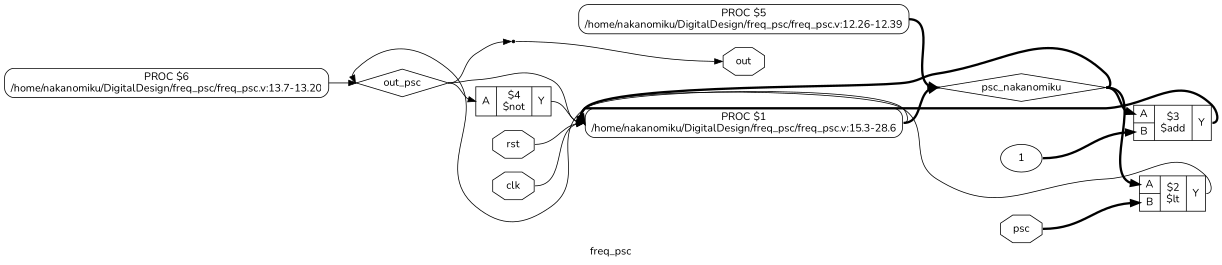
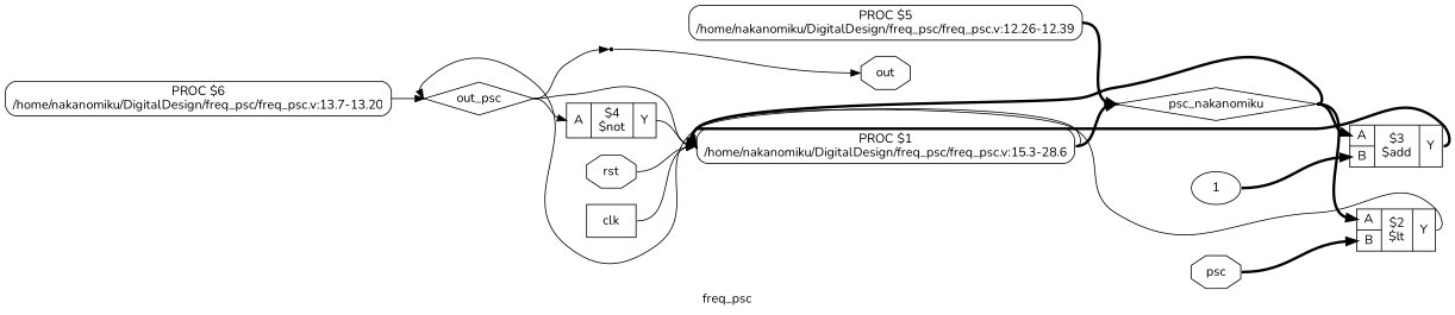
  digraph {
    fontname=Nunito
    label=freq_psc
    rankdir=LR
    remincross=true
    node [fontname=Nunito shape=octagon]
    edge [color=black fontcolor=black fontname=Nunito headport=w tailport=e]
    n1 [color=black fontcolor=black label=out_psc shape=diamond]
    n2 [label="{{<p14> A}|$4\n$not|{<p15> Y}}" shape=record]
    n3 [label="PROC $1\n/home/nakanomiku/DigitalDesign/freq_psc/freq_psc.v:15.3-28.6" shape=box style=rounded]
    x4 [shape=point]
    n5 [color=black fontcolor=black label=psc_nakanomiku shape=diamond]
    n6 [color=black fontcolor=black label=out]
    n7 [label="{{<p14> A|<p17> B}|$3\n$add|{<p15> Y}}" shape=record]
    n8 [label="{{<p14> A|<p17> B}|$2\n$lt|{<p15> Y}}" shape=record]
    n9 [color=black fontcolor=black label=psc]
    n10 [color=black fontcolor=black label=rst]
-   n11 [color=black fontcolor=black label=clk]
+   n11 [color=black fontcolor=black label=clk shape=box]
    n12 [label=1 shape=""]
    n13 [label="PROC $6\n/home/nakanomiku/DigitalDesign/freq_psc/freq_psc.v:13.7-13.20" shape=box style=rounded]
    n14 [label="PROC $5\n/home/nakanomiku/DigitalDesign/freq_psc/freq_psc.v:12.26-12.39" shape=box style=rounded]
    n1 -> n2 [headport="p14:w"]
    n1 -> n3
    n1 -> x4
    n2 -> n3 [tailport="p15:e"]
    n3 -> n1
    n3 -> n5 [style="setlinewidth(3)"]
    x4 -> n6
    n5 -> n3 [style="setlinewidth(3)"]
    n5 -> n7 [headport="p14:w" style="setlinewidth(3)"]
    n5 -> n8 [headport="p14:w" style="setlinewidth(3)"]
    n7 -> n3 [style="setlinewidth(3)" tailport="p15:e"]
    n8 -> n3 [tailport="p15:e"]
    n9 -> n8 [headport="p17:w" style="setlinewidth(3)"]
    n10 -> n3
    n11 -> n3
    n12 -> n7 [headport="p17:w" style="setlinewidth(3)"]
    n13 -> n1
    n14 -> n5 [style="setlinewidth(3)"]
  }
